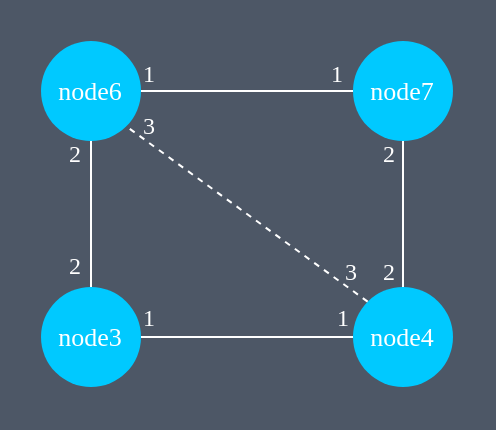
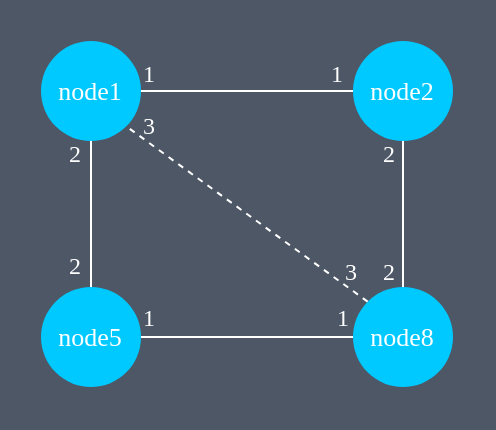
  <mxCell id="0" />
  <mxCell id="1" parent="0" />
- <mxCell id="2" value="&lt;font color=&quot;#ffffff&quot; style=&quot;font-size: 13px;&quot;&gt;node6&lt;/font&gt;" style="ellipse;whiteSpace=wrap;html=1;aspect=fixed;rounded=1;gradientColor=none;fontFamily=Manrope;fontSize=13;fontColor=#BEC8D2;align=center;strokeColor=none;fillColor=#00C9FF;" parent="1" vertex="1"><mxGeometry x="20" y="20" width="50" height="50" as="geometry" /></mxCell>
- <mxCell id="3" value="&lt;font color=&quot;#ffffff&quot; style=&quot;font-size: 13px;&quot;&gt;node7&lt;/font&gt;" style="ellipse;whiteSpace=wrap;html=1;aspect=fixed;rounded=1;gradientColor=none;fontFamily=Manrope;fontSize=13;fontColor=#BEC8D2;align=center;strokeColor=none;fillColor=#00C9FF;" parent="1" vertex="1"><mxGeometry x="176" y="20" width="50" height="50" as="geometry" /></mxCell>
- <mxCell id="4" value="&lt;font color=&quot;#ffffff&quot; style=&quot;font-size: 13px;&quot;&gt;node3&lt;/font&gt;" style="ellipse;whiteSpace=wrap;html=1;aspect=fixed;rounded=1;gradientColor=none;fontFamily=Manrope;fontSize=13;fontColor=#BEC8D2;align=center;strokeColor=none;fillColor=#00C9FF;" parent="1" vertex="1"><mxGeometry x="20" y="143" width="50" height="50" as="geometry" /></mxCell>
- <mxCell id="5" value="&lt;font color=&quot;#ffffff&quot; style=&quot;font-size: 13px;&quot;&gt;node4&lt;/font&gt;" style="ellipse;whiteSpace=wrap;html=1;aspect=fixed;rounded=1;gradientColor=none;fontFamily=Manrope;fontSize=13;fontColor=#BEC8D2;align=center;strokeColor=none;fillColor=#00C9FF;" parent="1" vertex="1"><mxGeometry x="176" y="143" width="50" height="50" as="geometry" /></mxCell>
+ <mxCell id="2" value="&lt;font color=&quot;#ffffff&quot; style=&quot;font-size: 13px;&quot;&gt;node1&lt;/font&gt;" style="ellipse;whiteSpace=wrap;html=1;aspect=fixed;rounded=1;gradientColor=none;fontFamily=Manrope;fontSize=13;fontColor=#BEC8D2;align=center;strokeColor=none;fillColor=#00C9FF;" parent="1" vertex="1"><mxGeometry x="20" y="20" width="50" height="50" as="geometry" /></mxCell>
+ <mxCell id="3" value="&lt;font color=&quot;#ffffff&quot; style=&quot;font-size: 13px;&quot;&gt;node2&lt;/font&gt;" style="ellipse;whiteSpace=wrap;html=1;aspect=fixed;rounded=1;gradientColor=none;fontFamily=Manrope;fontSize=13;fontColor=#BEC8D2;align=center;strokeColor=none;fillColor=#00C9FF;" parent="1" vertex="1"><mxGeometry x="176" y="20" width="50" height="50" as="geometry" /></mxCell>
+ <mxCell id="4" value="&lt;font color=&quot;#ffffff&quot; style=&quot;font-size: 13px;&quot;&gt;node5&lt;/font&gt;" style="ellipse;whiteSpace=wrap;html=1;aspect=fixed;rounded=1;gradientColor=none;fontFamily=Manrope;fontSize=13;fontColor=#BEC8D2;align=center;strokeColor=none;fillColor=#00C9FF;" parent="1" vertex="1"><mxGeometry x="20" y="143" width="50" height="50" as="geometry" /></mxCell>
+ <mxCell id="5" value="&lt;font color=&quot;#ffffff&quot; style=&quot;font-size: 13px;&quot;&gt;node8&lt;/font&gt;" style="ellipse;whiteSpace=wrap;html=1;aspect=fixed;rounded=1;gradientColor=none;fontFamily=Manrope;fontSize=13;fontColor=#BEC8D2;align=center;strokeColor=none;fillColor=#00C9FF;" parent="1" vertex="1"><mxGeometry x="176" y="143" width="50" height="50" as="geometry" /></mxCell>
  <mxCell id="6" style="edgeStyle=none;rounded=0;orthogonalLoop=1;jettySize=auto;html=1;entryX=1;entryY=0.5;entryDx=0;entryDy=0;startArrow=none;startFill=0;endArrow=none;endFill=0;strokeColor=#FFFFFF;strokeWidth=1;fontFamily=Manrope;fontSize=10;fontColor=#BEC8D2;" parent="1" source="3" target="2" edge="1"><mxGeometry relative="1" as="geometry"><mxPoint x="349" y="-69" as="sourcePoint" /><mxPoint x="333" y="-91" as="targetPoint" /></mxGeometry></mxCell>
  <mxCell id="7" style="edgeStyle=none;rounded=0;orthogonalLoop=1;jettySize=auto;html=1;entryX=1;entryY=1;entryDx=0;entryDy=0;startArrow=none;startFill=0;endArrow=none;endFill=0;strokeColor=#FFFFFF;strokeWidth=1;fontFamily=Manrope;fontSize=10;fontColor=#BEC8D2;exitX=0;exitY=0;exitDx=0;exitDy=0;dashed=1;" parent="1" source="5" target="2" edge="1"><mxGeometry relative="1" as="geometry"><mxPoint x="177" y="46" as="sourcePoint" /><mxPoint x="71" y="46" as="targetPoint" /></mxGeometry></mxCell>
  <mxCell id="8" style="edgeStyle=none;rounded=0;orthogonalLoop=1;jettySize=auto;html=1;entryX=0.5;entryY=1;entryDx=0;entryDy=0;startArrow=none;startFill=0;endArrow=none;endFill=0;strokeColor=#FFFFFF;strokeWidth=1;fontFamily=Manrope;fontSize=10;fontColor=#BEC8D2;exitX=0.5;exitY=0;exitDx=0;exitDy=0;" parent="1" source="5" target="3" edge="1"><mxGeometry relative="1" as="geometry"><mxPoint x="184" y="151" as="sourcePoint" /><mxPoint x="64" y="64" as="targetPoint" /></mxGeometry></mxCell>
  <mxCell id="9" style="edgeStyle=none;rounded=0;orthogonalLoop=1;jettySize=auto;html=1;entryX=0.5;entryY=1;entryDx=0;entryDy=0;startArrow=none;startFill=0;endArrow=none;endFill=0;strokeColor=#FFFFFF;strokeWidth=1;fontFamily=Manrope;fontSize=10;fontColor=#BEC8D2;exitX=0.5;exitY=0;exitDx=0;exitDy=0;" parent="1" source="4" target="2" edge="1"><mxGeometry relative="1" as="geometry"><mxPoint x="202" y="144" as="sourcePoint" /><mxPoint x="202" y="71" as="targetPoint" /></mxGeometry></mxCell>
  <mxCell id="10" style="edgeStyle=none;rounded=0;orthogonalLoop=1;jettySize=auto;html=1;entryX=0;entryY=0.5;entryDx=0;entryDy=0;startArrow=none;startFill=0;endArrow=none;endFill=0;strokeColor=#FFFFFF;strokeWidth=1;fontFamily=Manrope;fontSize=10;fontColor=#BEC8D2;exitX=1;exitY=0.5;exitDx=0;exitDy=0;" parent="1" source="4" target="5" edge="1"><mxGeometry relative="1" as="geometry"><mxPoint x="46" y="144" as="sourcePoint" /><mxPoint x="46" y="71" as="targetPoint" /></mxGeometry></mxCell>
  <mxCell id="11" value="1" style="text;html=1;align=center;verticalAlign=middle;resizable=0;points=[];autosize=1;strokeColor=none;fillColor=none;fontFamily=Google Sans;fontSource=https%3A%2F%2Ffonts.googleapis.com%2Fcss%3Ffamily%3DGoogle%2BSans;fontColor=#FFFFFF;" parent="1" vertex="1"><mxGeometry x="62" y="24" width="23" height="26" as="geometry" /></mxCell>
  <mxCell id="12" value="1" style="text;html=1;align=center;verticalAlign=middle;resizable=0;points=[];autosize=1;strokeColor=none;fillColor=none;fontFamily=Google Sans;fontSource=https%3A%2F%2Ffonts.googleapis.com%2Fcss%3Ffamily%3DGoogle%2BSans;fontColor=#FFFFFF;" parent="1" vertex="1"><mxGeometry x="156" y="24" width="23" height="26" as="geometry" /></mxCell>
  <mxCell id="13" value="1" style="text;html=1;align=center;verticalAlign=middle;resizable=0;points=[];autosize=1;strokeColor=none;fillColor=none;fontFamily=Google Sans;fontSource=https%3A%2F%2Ffonts.googleapis.com%2Fcss%3Ffamily%3DGoogle%2BSans;fontColor=#FFFFFF;" parent="1" vertex="1"><mxGeometry x="159" y="146" width="23" height="26" as="geometry" /></mxCell>
  <mxCell id="14" value="1" style="text;html=1;align=center;verticalAlign=middle;resizable=0;points=[];autosize=1;strokeColor=none;fillColor=none;fontFamily=Google Sans;fontSource=https%3A%2F%2Ffonts.googleapis.com%2Fcss%3Ffamily%3DGoogle%2BSans;fontColor=#FFFFFF;" parent="1" vertex="1"><mxGeometry x="62" y="146" width="23" height="26" as="geometry" /></mxCell>
  <mxCell id="15" value="2" style="text;html=1;align=center;verticalAlign=middle;resizable=0;points=[];autosize=1;strokeColor=none;fillColor=none;fontFamily=Google Sans;fontSource=https%3A%2F%2Ffonts.googleapis.com%2Fcss%3Ffamily%3DGoogle%2BSans;fontColor=#FFFFFF;" parent="1" vertex="1"><mxGeometry x="25" y="64" width="24" height="26" as="geometry" /></mxCell>
  <mxCell id="16" value="2" style="text;html=1;align=center;verticalAlign=middle;resizable=0;points=[];autosize=1;strokeColor=none;fillColor=none;fontFamily=Google Sans;fontSource=https%3A%2F%2Ffonts.googleapis.com%2Fcss%3Ffamily%3DGoogle%2BSans;fontColor=#FFFFFF;" parent="1" vertex="1"><mxGeometry x="25" y="120" width="24" height="26" as="geometry" /></mxCell>
  <mxCell id="17" value="2" style="text;html=1;align=center;verticalAlign=middle;resizable=0;points=[];autosize=1;strokeColor=none;fillColor=none;fontFamily=Google Sans;fontSource=https%3A%2F%2Ffonts.googleapis.com%2Fcss%3Ffamily%3DGoogle%2BSans;fontColor=#FFFFFF;" parent="1" vertex="1"><mxGeometry x="182" y="64" width="24" height="26" as="geometry" /></mxCell>
  <mxCell id="18" value="2" style="text;html=1;align=center;verticalAlign=middle;resizable=0;points=[];autosize=1;strokeColor=none;fillColor=none;fontFamily=Google Sans;fontSource=https%3A%2F%2Ffonts.googleapis.com%2Fcss%3Ffamily%3DGoogle%2BSans;fontColor=#FFFFFF;" parent="1" vertex="1"><mxGeometry x="182" y="123" width="24" height="26" as="geometry" /></mxCell>
  <mxCell id="19" value="3" style="text;html=1;align=center;verticalAlign=middle;resizable=0;points=[];autosize=1;strokeColor=none;fillColor=none;fontFamily=Google Sans;fontSource=https%3A%2F%2Ffonts.googleapis.com%2Fcss%3Ffamily%3DGoogle%2BSans;fontColor=#FFFFFF;" parent="1" vertex="1"><mxGeometry x="163" y="123" width="24" height="26" as="geometry" /></mxCell>
  <mxCell id="20" value="3" style="text;html=1;align=center;verticalAlign=middle;resizable=0;points=[];autosize=1;strokeColor=none;fillColor=none;fontFamily=Google Sans;fontSource=https%3A%2F%2Ffonts.googleapis.com%2Fcss%3Ffamily%3DGoogle%2BSans;fontColor=#FFFFFF;" parent="1" vertex="1"><mxGeometry x="62" y="50" width="24" height="26" as="geometry" /></mxCell>
